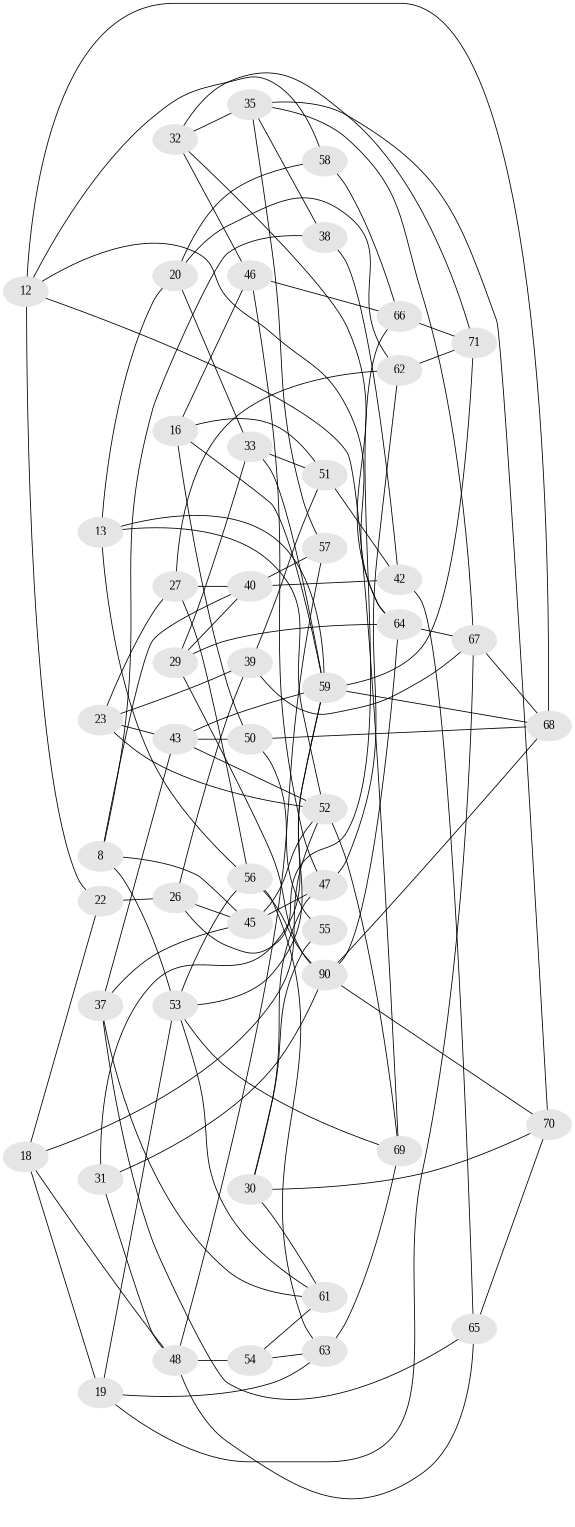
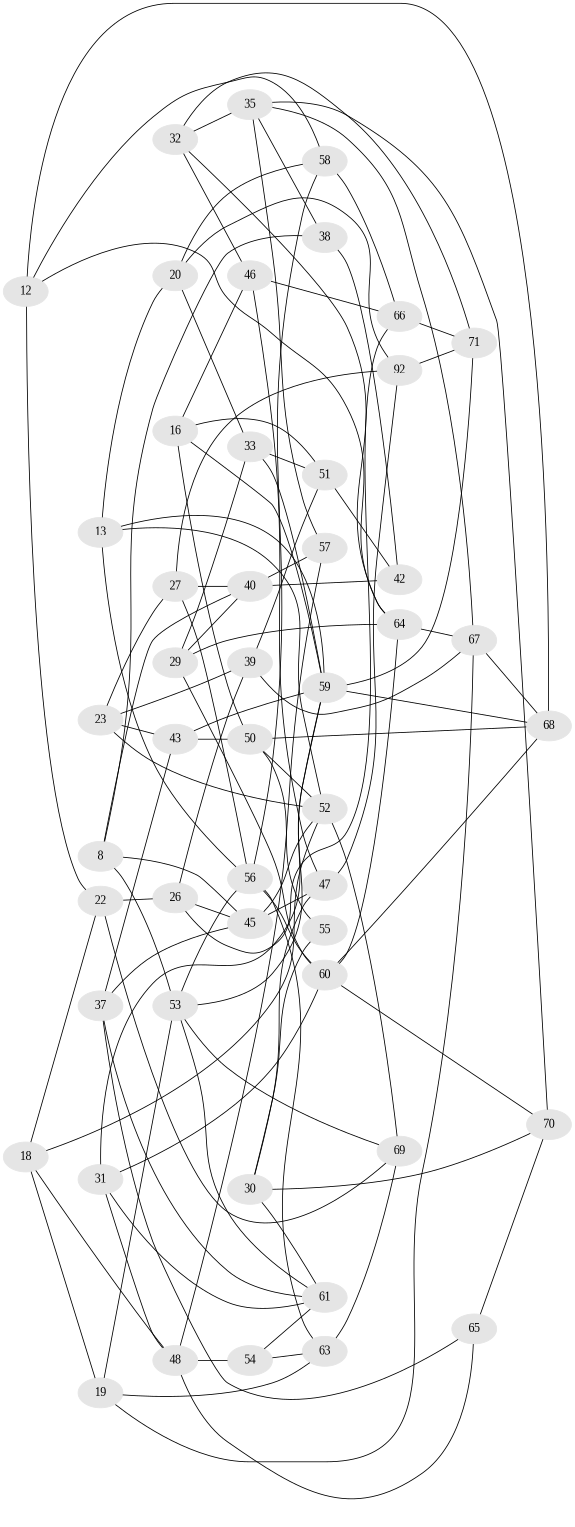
  graph {
    fontname="Liberation Serif"
    rankdir=LR
    node [color=gray90 fontname="Liberation Serif" style=filled]
    edge [fontname="Liberation Serif"]
    8 [super="+2"]
    38
    40 [super="+21"]
    45 [super="+44"]
    53 [super="+25"]
    42
    57
    52 [super="+6"]
    47
    69
    56 [super="+41"]
    59 [super="+24+9"]
    61 [super="+49"]
    12 [super="+10"]
    22
    58
    64 [super="+1"]
    68 [super="+36"]
    26
    66
    67 [super="+14"]
    13
    20
    33
-   62
+   62 [label=92]
    63
-   60 [super="+11+28" label=90]
+   60 [super="+11+28"]
    71
    16
    46
    50 [super="+17"]
    51
    55
    18
    19
    48 [super="+34"]
    65
    54
    39
    23
    27
    43
    29
    70
    30
    31
    35 [super="+15"]
    32
    37
    8 -- 38
    8 -- 40
    8 -- 45 [weight=2]
    8 -- 53
    38 -- 42
    40 -- 42 [weight=2]
    40 -- 57
    45 -- 52
    45 -- 47
    53 -- 69
    53 -- 56 [weight=2]
    53 -- 59 [weight=3]
    53 -- 61 [weight=2]
-   42 -- 65
    52 -- 69
    47 -- 62
+   56 -- 58
    56 -- 63
    56 -- 60 [weight=2]
    59 -- 68
    59 -- 71
-   12 -- 69
+   22 -- 69
    12 -- 22 [weight=2]
    12 -- 58
    12 -- 64
    12 -- 68
    22 -- 26
    58 -- 66
    64 -- 67 [weight=2]
    26 -- 45
    26 -- 66
    26 -- 39
    66 -- 71
    67 -- 68
    13 -- 52
    13 -- 56
    13 -- 59
    13 -- 20
    20 -- 58
    20 -- 33
    20 -- 62
    33 -- 59
    33 -- 51
    62 -- 71
    63 -- 69
    60 -- 64
    60 -- 68 [weight=2]
    60 -- 70
    16 -- 59
    16 -- 46
    16 -- 50
    16 -- 51
    46 -- 47
    46 -- 66
-   43 -- 52
+   50 -- 52
    50 -- 68
    50 -- 55 [weight=2]
    51 -- 42
    18 -- 52
    18 -- 22
    18 -- 19
    18 -- 48
    19 -- 53
    19 -- 67
    19 -- 63
    48 -- 57
    48 -- 65
    48 -- 54 [weight=2]
    65 -- 70
    54 -- 61
    54 -- 63
    39 -- 67
    39 -- 51
    23 -- 52
    23 -- 39
    23 -- 27
    23 -- 43
    27 -- 40
    27 -- 56
    27 -- 62
    43 -- 59
    43 -- 50
    29 -- 40
    29 -- 64
    29 -- 33
    29 -- 60
    30 -- 47
    30 -- 61
    30 -- 55
    30 -- 70
    31 -- 59
+   31 -- 61
    31 -- 60
    31 -- 48
    35 -- 38 [weight=2]
    35 -- 57
    35 -- 67
    35 -- 70
    32 -- 64
    32 -- 71
    32 -- 46
    32 -- 35
    37 -- 45
    37 -- 61
    37 -- 65
    37 -- 43
  }
